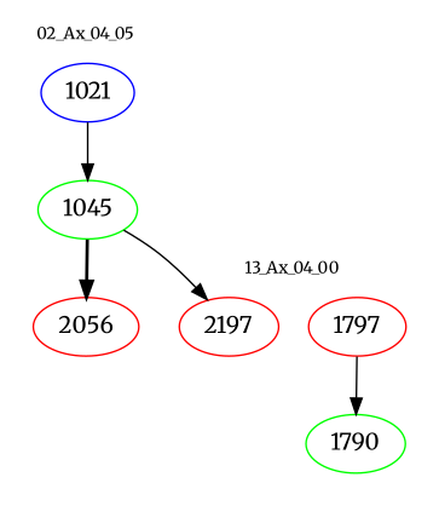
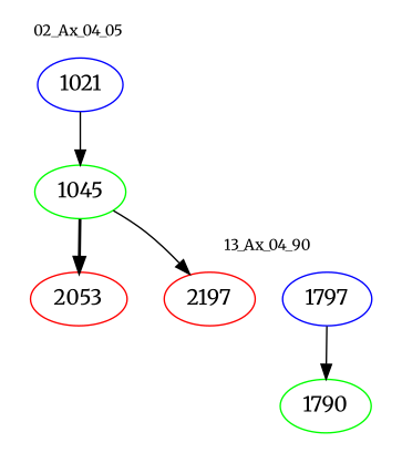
  digraph {
    fontname=Merriweather
    node [color=blue fontname=Merriweather]
    edge [color=black fontname=Merriweather style=solid]
-   n1 [color=red label=1797]
+   n1 [label=1797]
    n2 [color=green label=1790]
    n3 [color=red label=2197]
    n4 [label=1021]
    n5 [color=green label=1045]
-   n6 [color=red label=2056]
+   n6 [color=red label=2053]
    subgraph cluster_1 {
      color=white
      fontsize=10
-     label="13_Ax_04_00"
+     label="13_Ax_04_90"
      n1
      n2
      n3
    }
    subgraph cluster_2 {
      color=white
      fontsize=10
      label="02_Ax_04_05"
      n4
      n5
      n6
    }
    n1 -> n2
    n4 -> n5
    n5 -> n3
    n5 -> n6 [style=bold]
  }
